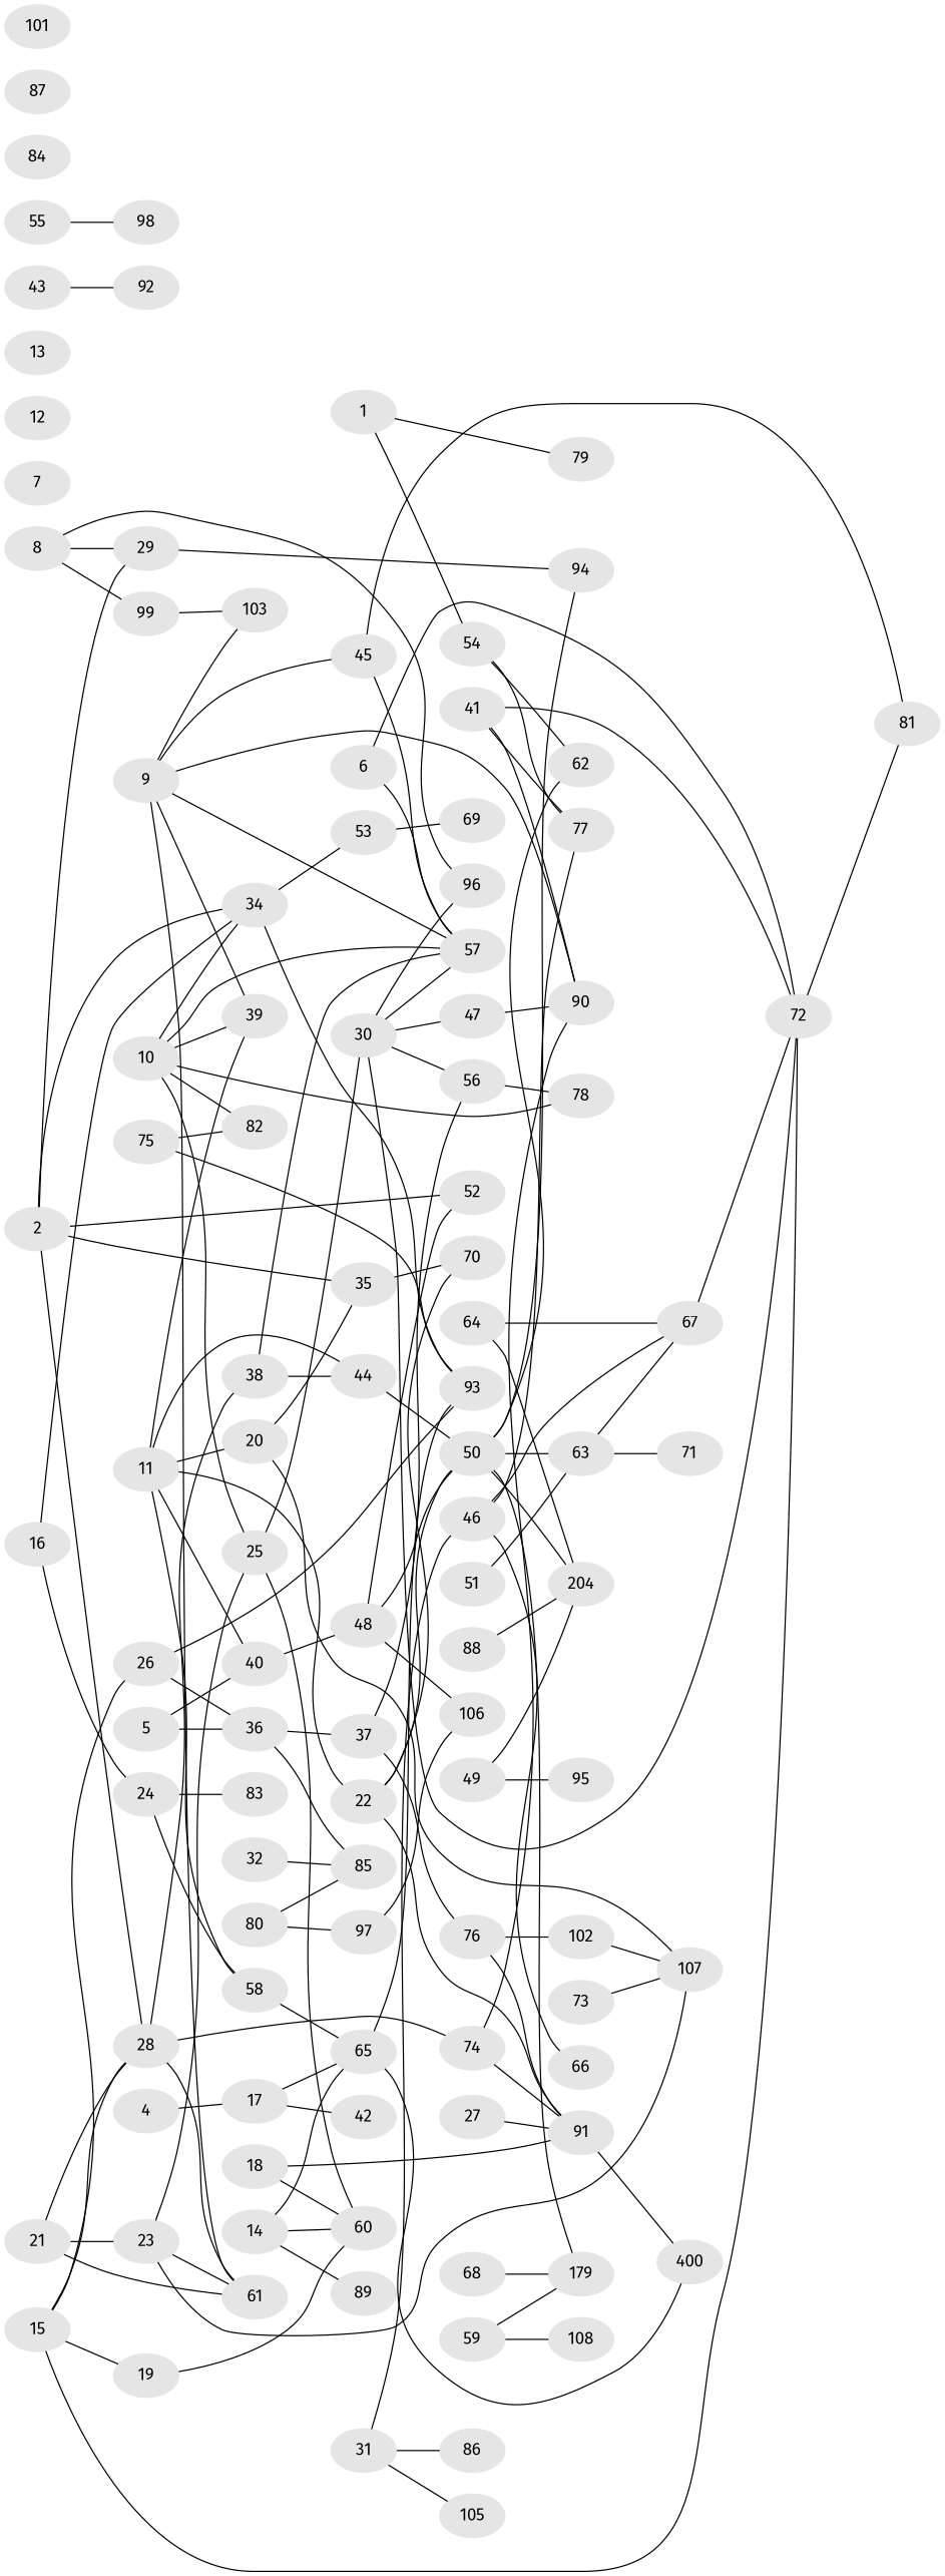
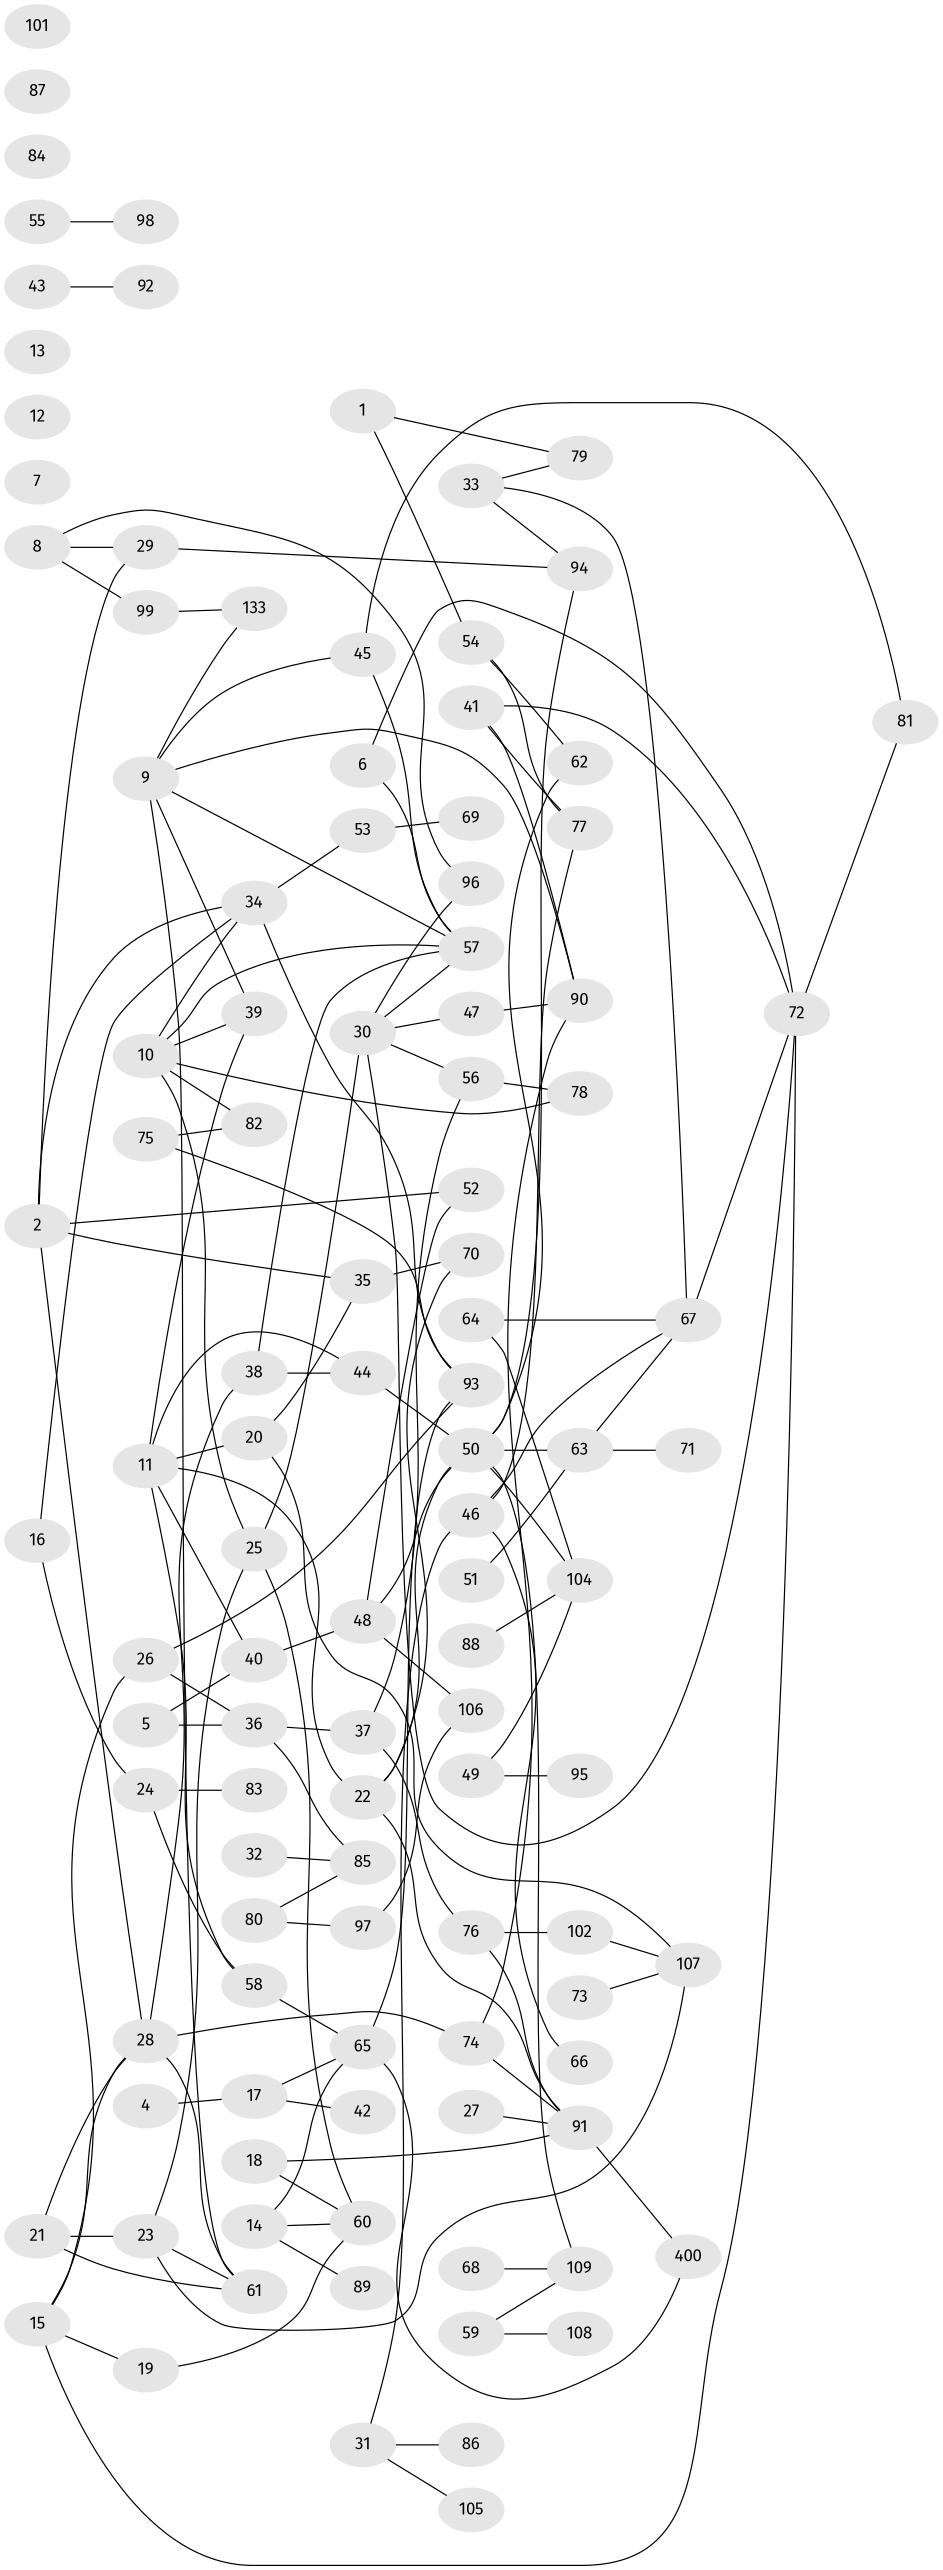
  graph {
    fontname="Fira Sans"
    rankdir=LR
    node [color=gray90 fontname="Fira Sans" style=filled]
    edge [fontname="Fira Sans"]
    1
    54
    79
    77
    62
    2
    28
    29
    34
    35
    52
    61
    38
    74
    94
    93
    53
    70
    15
    72
    19
    26
    4
    17
    65
    42
    5
    36
    40
    85
    37
    48
    6
    57
    81
    7
    8
    96
    99
-   103
+   103 [label=133]
    9
    39
    45
    90
    10
    25
    78
    82
    60
    30
    11
    20
    22
    44
    58
    107
    91
    50
    12
    13
    14
    89
    n63 [label=400]
    16
    24
    83
    18
    21
    23
-   104 [label=204]
+   104
    63
-   109 [label=179]
+   109
    47
    56
    27
    31
    46
    86
    105
    67
    66
    32
+   33
    69
    76
    102
    106
    41
    43
    92
    49
    95
    71
    51
    55
    98
    59
    108
    64
    68
    73
    75
    80
    97
    84
    87
    88
    101
    1 -- 54
    1 -- 79
    54 -- 77
    54 -- 62
    2 -- 28
    2 -- 29
    2 -- 34
    2 -- 35
    2 -- 52
    28 -- 61
    28 -- 38
    28 -- 74
    29 -- 94
    34 -- 93
    34 -- 53
    35 -- 70
    38 -- 57
    38 -- 44
    74 -- 90
    74 -- 91
    53 -- 69
    15 -- 28
    15 -- 72
    15 -- 19
    15 -- 26
    72 -- 81
    19 -- 60
    26 -- 93
    26 -- 36
    4 -- 17
    17 -- 65
    17 -- 42
    65 -- 93
    65 -- n63
    5 -- 36
    5 -- 40
    36 -- 85
    36 -- 37
    40 -- 48
    37 -- 56
    37 -- 76
    48 -- 52
    48 -- 50
    48 -- 106
    6 -- 72
    6 -- 57
    8 -- 29
    8 -- 96
    8 -- 99
    99 -- 103
    9 -- 61
    9 -- 57
    9 -- 103
    9 -- 39
    9 -- 45
    9 -- 90
    45 -- 57
    45 -- 81
    10 -- 34
    10 -- 57
    10 -- 39
    10 -- 25
    10 -- 78
    10 -- 82
    25 -- 60
    25 -- 30
    30 -- 72
    30 -- 57
    30 -- 96
    30 -- 47
    30 -- 56
    11 -- 40
    11 -- 39
    11 -- 20
    11 -- 22
    11 -- 44
    11 -- 58
    20 -- 35
    20 -- 107
    22 -- 70
    22 -- 91
    22 -- 50
    44 -- 50
    58 -- 65
    91 -- n63
    50 -- 62
    50 -- 94
    50 -- 104
    50 -- 63
    50 -- 109
    14 -- 65
    14 -- 60
    14 -- 89
    16 -- 34
    16 -- 24
    24 -- 58
    24 -- 83
    18 -- 60
    18 -- 91
    21 -- 28
    21 -- 61
    21 -- 23
    23 -- 61
    23 -- 25
    23 -- 107
    63 -- 67
    63 -- 71
    47 -- 90
    56 -- 78
    27 -- 91
    31 -- 46
    31 -- 86
    31 -- 105
    46 -- 77
    46 -- 67
    46 -- 66
    67 -- 72
    32 -- 85
+   33 -- 79
+   33 -- 94
+   33 -- 67
    76 -- 91
    76 -- 102
    102 -- 107
    41 -- 77
    41 -- 72
    41 -- 90
    43 -- 92
    49 -- 104
    49 -- 95
    51 -- 63
    55 -- 98
    59 -- 109
    59 -- 108
    64 -- 104
    64 -- 67
    68 -- 109
    73 -- 107
    75 -- 93
    75 -- 82
    80 -- 85
    80 -- 97
    97 -- 106
    88 -- 104
  }
